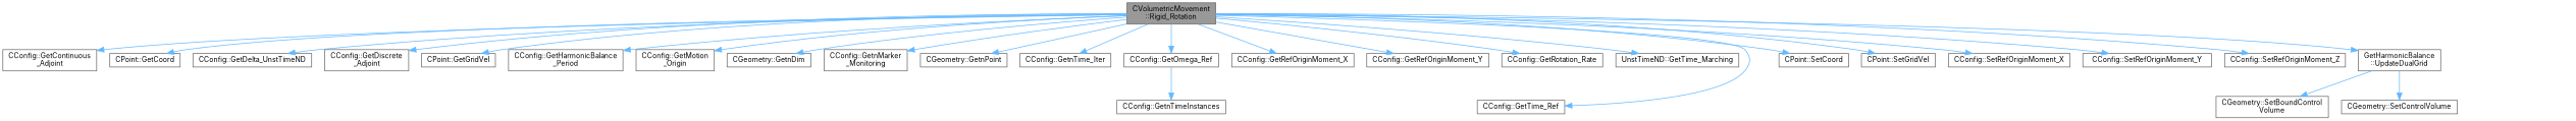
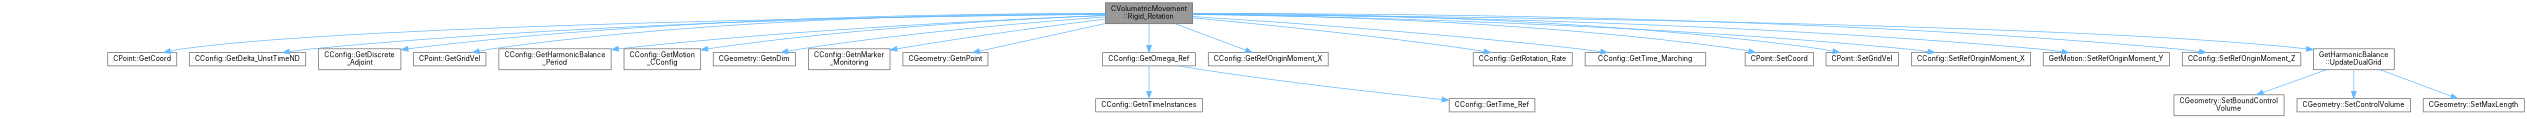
  digraph {
    fontname=Inter
    rankdir=TB
    node [color=grey40 fillcolor=white fontname=Inter fontsize=10 shape=box style=filled]
    edge [color=steelblue1 fontname=Inter fontsize=10 labelfontname=Helvetica labelfontsize=10 style=solid]
    n1 [color=gray40 fillcolor=grey60 fontcolor=black height=0.2 label="CVolumetricMovement\l::Rigid_Rotation" width=0.4]
-   n2 [height=0.2 label="CConfig::GetContinuous\l_Adjoint" width=0.4]
    n3 [height=0.2 label="CPoint::GetCoord" width=0.4]
    n4 [height=0.2 label="CConfig::GetDelta_UnstTimeND" width=0.4]
    n5 [height=0.2 label="CConfig::GetDiscrete\l_Adjoint" width=0.4]
    n6 [height=0.2 label="CPoint::GetGridVel" width=0.4]
    n7 [height=0.2 label="CConfig::GetHarmonicBalance\l_Period" width=0.4]
-   n8 [height=0.2 label="CConfig::GetMotion\l_Origin" width=0.4]
+   n8 [height=0.2 label="CConfig::GetMotion\l_CConfig" width=0.4]
    n9 [height=0.2 label="CGeometry::GetnDim" width=0.4]
    n10 [height=0.2 label="CConfig::GetnMarker\l_Monitoring" width=0.4]
    n11 [height=0.2 label="CGeometry::GetnPoint" width=0.4]
-   n12 [height=0.2 label="CConfig::GetnTime_Iter" width=0.4]
    n13 [height=0.2 label="CConfig::GetOmega_Ref" width=0.4]
    n14 [height=0.2 label="CConfig::GetRefOriginMoment_X" width=0.4]
-   n15 [height=0.2 label="CConfig::GetRefOriginMoment_Y" width=0.4]
    n16 [height=0.2 label="CConfig::GetRotation_Rate" width=0.4]
-   n17 [height=0.2 label="UnstTimeND::GetTime_Marching" width=0.4]
+   n17 [height=0.2 label="CConfig::GetTime_Marching" width=0.4]
    n18 [height=0.2 label="CConfig::GetTime_Ref" width=0.4]
    n19 [height=0.2 label="CPoint::SetCoord" width=0.4]
    n20 [height=0.2 label="CPoint::SetGridVel" width=0.4]
    n21 [height=0.2 label="CConfig::SetRefOriginMoment_X" width=0.4]
-   n22 [height=0.2 label="CConfig::SetRefOriginMoment_Y" width=0.4]
+   n22 [height=0.2 label="GetMotion::SetRefOriginMoment_Y" width=0.4]
    n23 [height=0.2 label="CConfig::SetRefOriginMoment_Z" width=0.4]
    n24 [height=0.2 label="GetHarmonicBalance\l::UpdateDualGrid" width=0.4]
    n25 [height=0.2 label="CConfig::GetnTimeInstances" width=0.4]
    n26 [height=0.2 label="CGeometry::SetBoundControl\lVolume" width=0.4]
    n27 [height=0.2 label="CGeometry::SetControlVolume" width=0.4]
-   n1 -> n2
+   n28 [height=0.2 label="CGeometry::SetMaxLength" width=0.4]
    n1 -> n3
    n1 -> n4
    n1 -> n5
    n1 -> n6
    n1 -> n7
    n1 -> n8
    n1 -> n9
    n1 -> n10
    n1 -> n11
-   n1 -> n12
    n1 -> n13
    n1 -> n14
-   n1 -> n15
    n1 -> n16
    n1 -> n17
-   n1 -> n18
+   n13 -> n18
    n1 -> n19
    n1 -> n20
    n1 -> n21
    n1 -> n22
    n1 -> n23
    n1 -> n24
    n13 -> n25
    n24 -> n26
    n24 -> n27
+   n24 -> n28
  }
